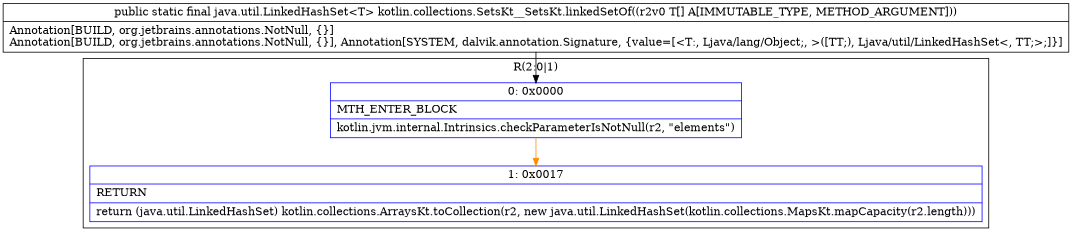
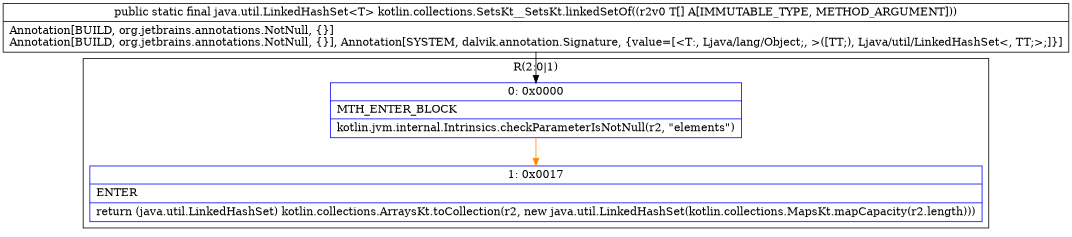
  digraph {
    node [color=blue shape=record]
    n1 [label="{0\:\ 0x0000|MTH_ENTER_BLOCK\l|kotlin.jvm.internal.Intrinsics.checkParameterIsNotNull(r2, \"elements\")\l}"]
-   n2 [label="{1\:\ 0x0017|RETURN\l|return (java.util.LinkedHashSet) kotlin.collections.ArraysKt.toCollection(r2, new java.util.LinkedHashSet(kotlin.collections.MapsKt.mapCapacity(r2.length)))\l}"]
+   n2 [label="{1\:\ 0x0017|ENTER\l|return (java.util.LinkedHashSet) kotlin.collections.ArraysKt.toCollection(r2, new java.util.LinkedHashSet(kotlin.collections.MapsKt.mapCapacity(r2.length)))\l}"]
    n3 [label="{public static final java.util.LinkedHashSet\<T\> kotlin.collections.SetsKt__SetsKt.linkedSetOf((r2v0 T[] A[IMMUTABLE_TYPE, METHOD_ARGUMENT]))  | Annotation[BUILD, org.jetbrains.annotations.NotNull, \{\}]\lAnnotation[BUILD, org.jetbrains.annotations.NotNull, \{\}], Annotation[SYSTEM, dalvik.annotation.Signature, \{value=[\<T:, Ljava\/lang\/Object;, \>([TT;), Ljava\/util\/LinkedHashSet\<, TT;\>;]\}]\l}" color=""]
    subgraph cluster_1 {
      label="R(2:0|1)"
      n1
      n2
    }
    n1 -> n2 [color=darkorange]
    n3 -> n1 [color=black]
  }
